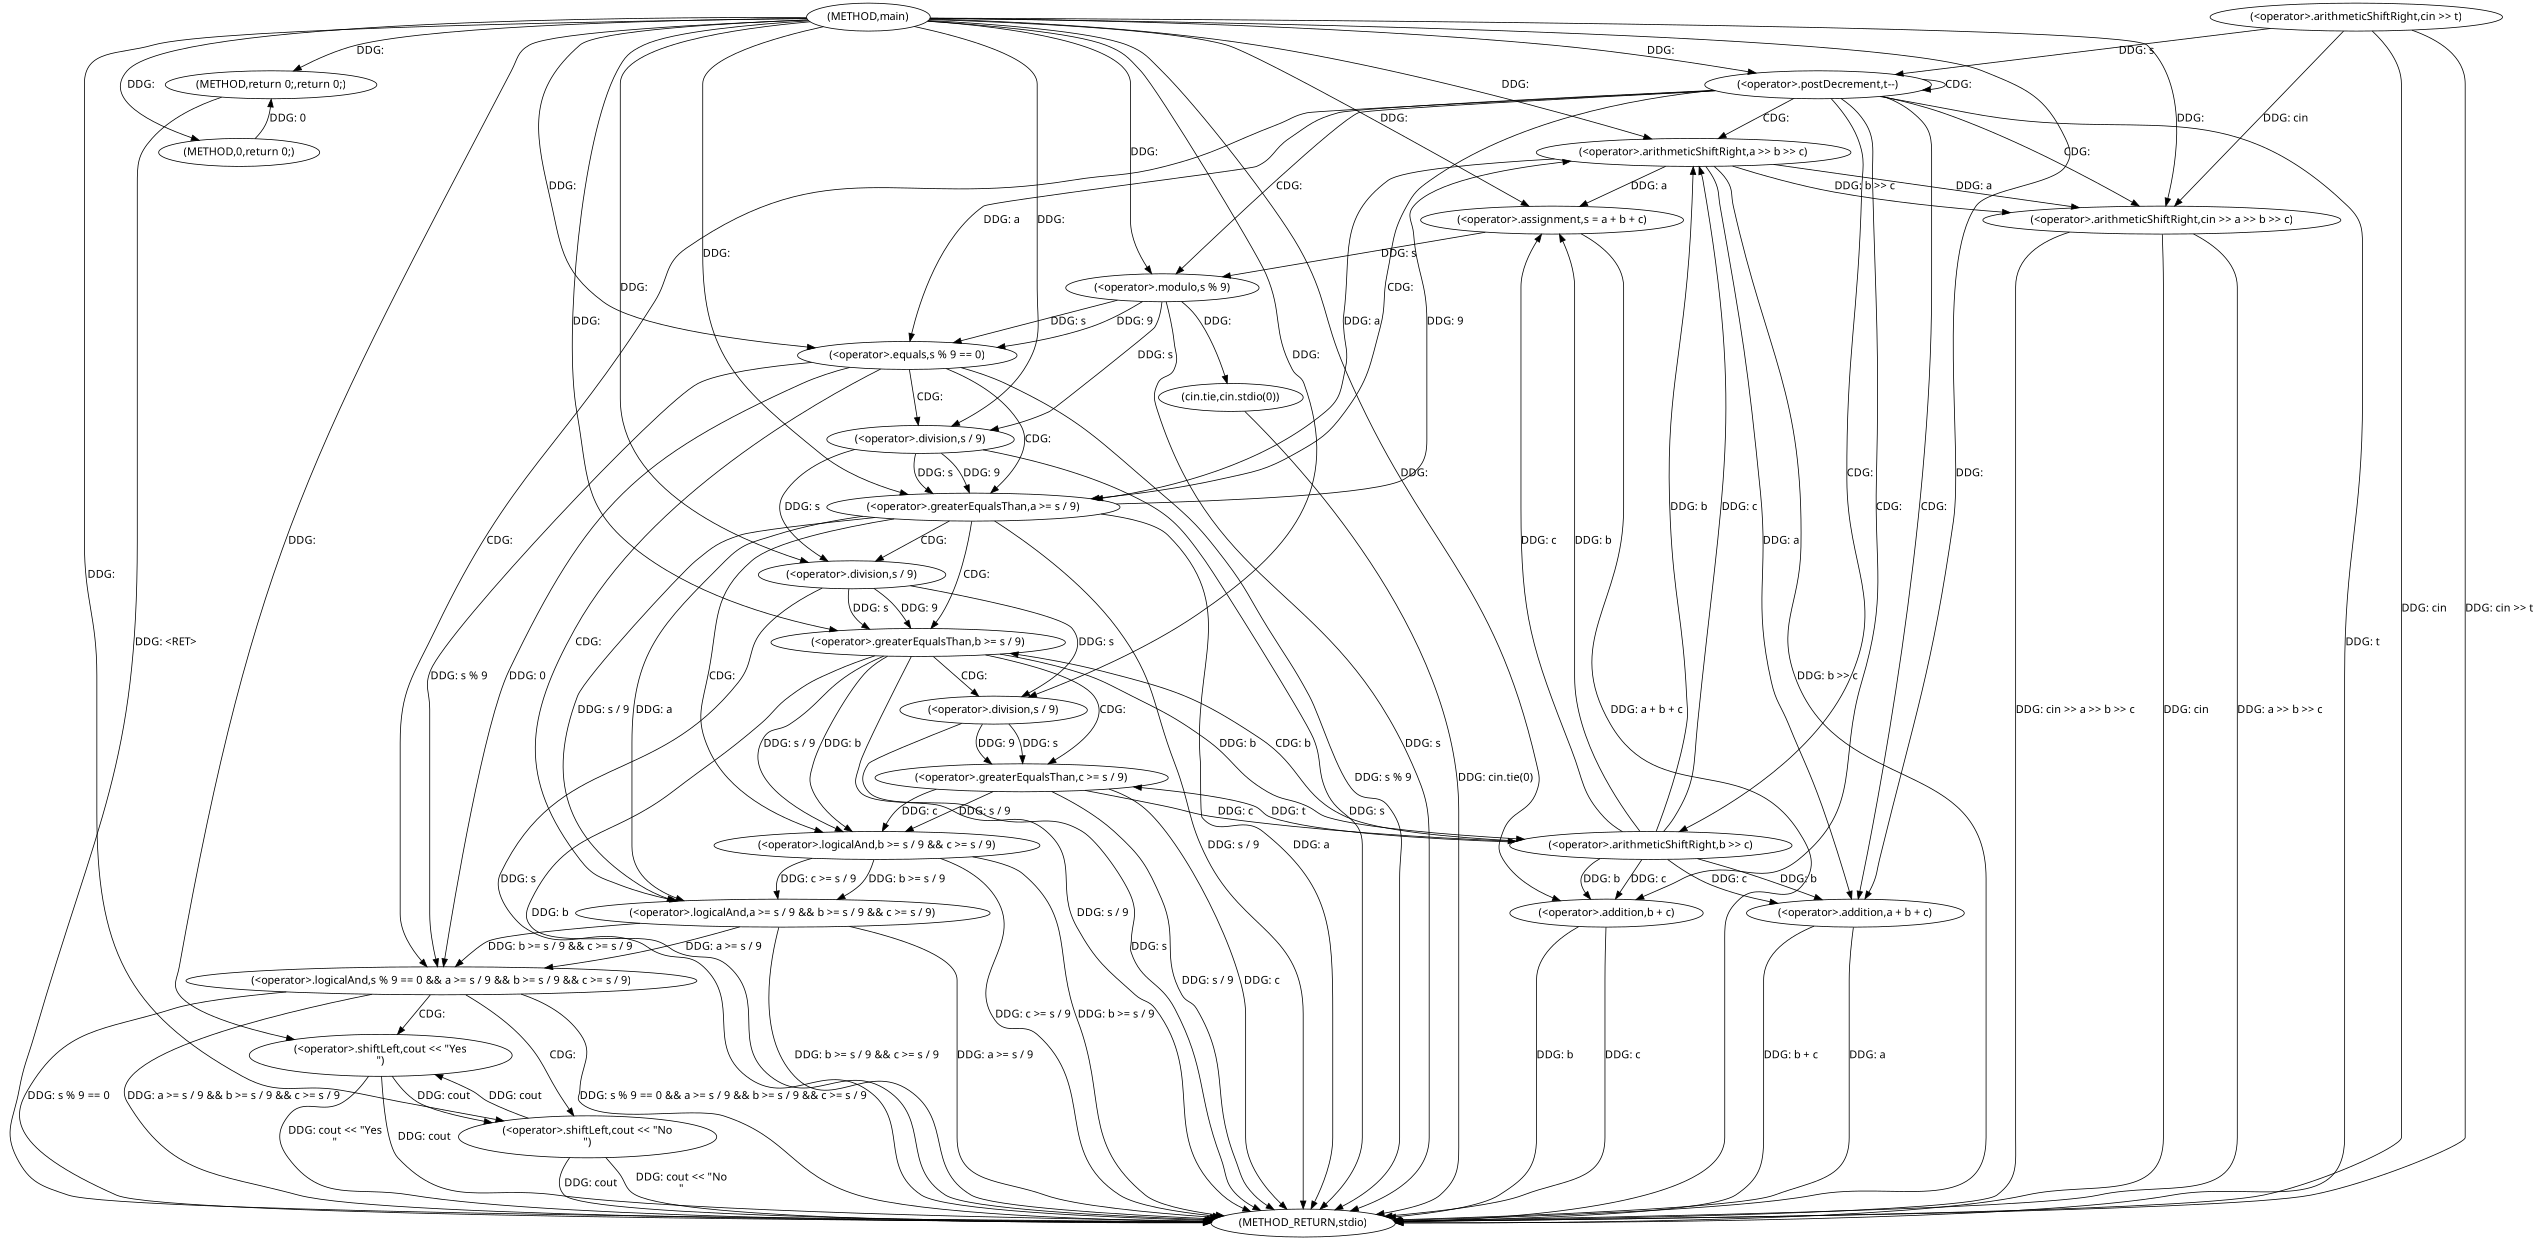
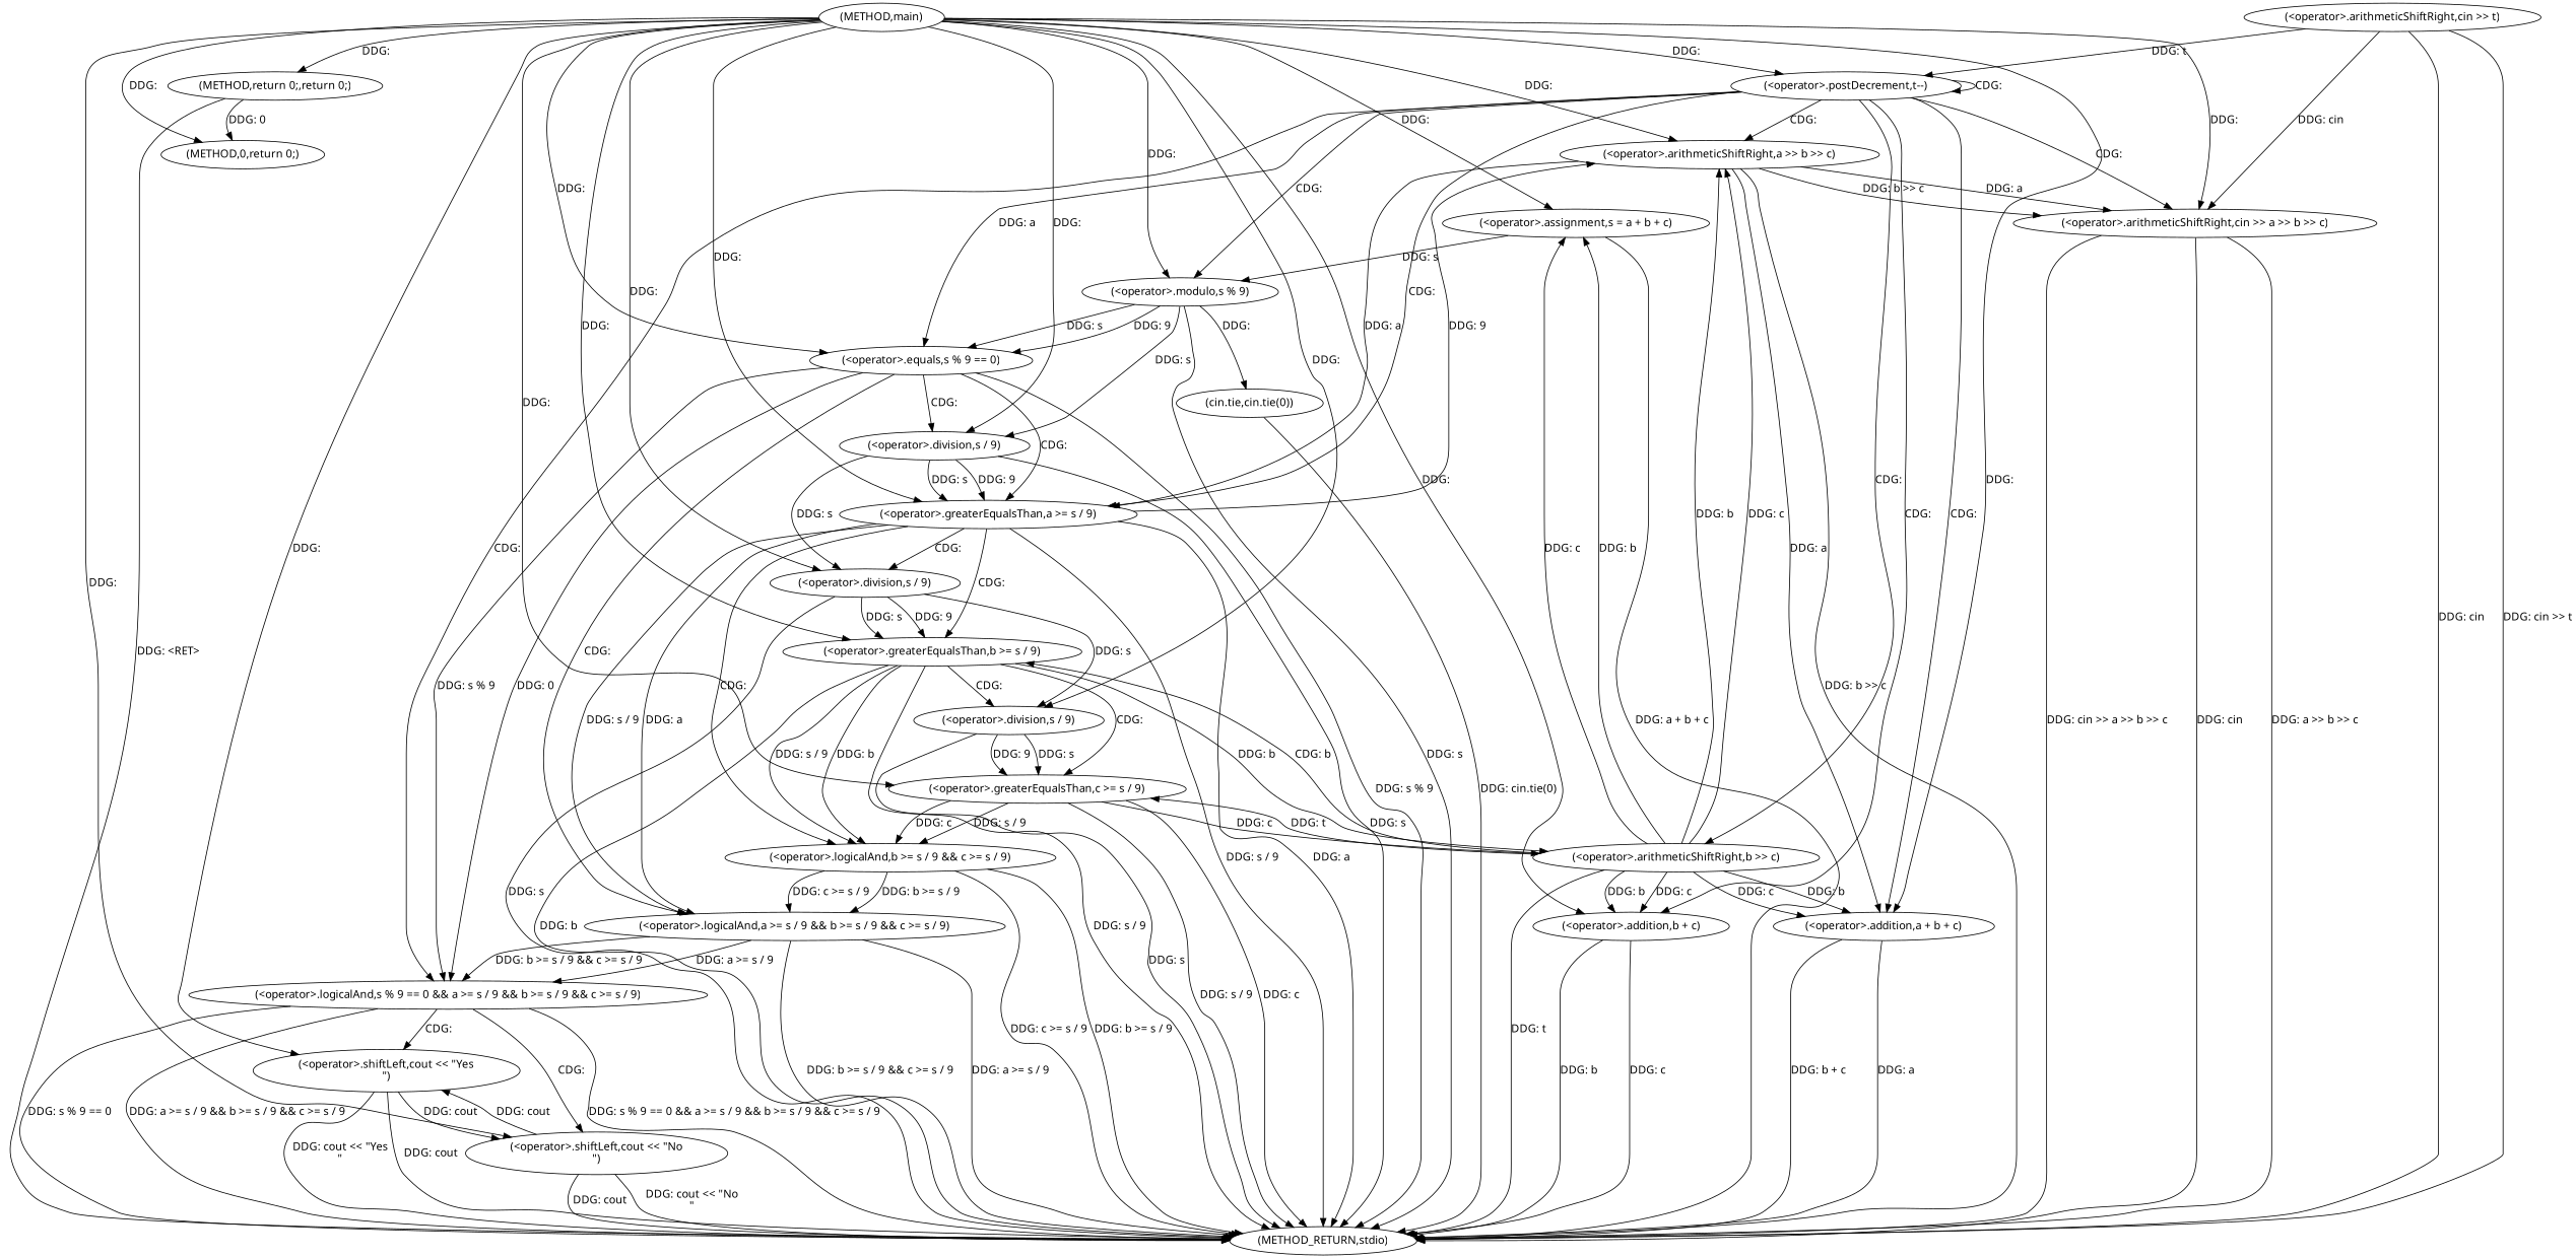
  digraph {
    fontname="Noto Sans"
    node [fontname="Noto Sans"]
    edge [fontname="Noto Sans"]
    n1 [label="(METHOD,main)"]
    n2 [label="(METHOD,return 0;,return 0;)"]
    n3 [label="(<operator>.postDecrement,t--)"]
    n4 [label="(METHOD,0,return 0;)"]
    n5 [label="(<operator>.arithmeticShiftRight,cin >> a >> b >> c)"]
    n6 [label="(<operator>.assignment,s = a + b + c)"]
    n7 [label="(<operator>.arithmeticShiftRight,a >> b >> c)"]
    n8 [label="(<operator>.addition,a + b + c)"]
    n9 [label="(<operator>.shiftLeft,cout << \"Yes\n\")"]
    n10 [label="(<operator>.addition,b + c)"]
    n11 [label="(<operator>.equals,s % 9 == 0)"]
    n12 [label="(<operator>.shiftLeft,cout << \"No\n\")"]
    n13 [label="(<operator>.modulo,s % 9)"]
    n14 [label="(<operator>.greaterEqualsThan,a >= s / 9)"]
    n15 [label="(<operator>.division,s / 9)"]
    n16 [label="(<operator>.greaterEqualsThan,b >= s / 9)"]
    n17 [label="(<operator>.greaterEqualsThan,c >= s / 9)"]
    n18 [label="(<operator>.division,s / 9)"]
    n19 [label="(<operator>.division,s / 9)"]
-   n20 [label="(cin.tie,cin.stdio(0))"]
+   n20 [label="(cin.tie,cin.tie(0))"]
    n21 [label="(METHOD_RETURN,stdio)"]
    n22 [label="(<operator>.arithmeticShiftRight,cin >> t)"]
    n23 [label="(<operator>.arithmeticShiftRight,b >> c)"]
    n24 [label="(<operator>.logicalAnd,s % 9 == 0 && a >= s / 9 && b >= s / 9 && c >= s / 9)"]
    n25 [label="(<operator>.logicalAnd,a >= s / 9 && b >= s / 9 && c >= s / 9)"]
    n26 [label="(<operator>.logicalAnd,b >= s / 9 && c >= s / 9)"]
    n1 -> n2 [label="DDG: "]
    n1 -> n3 [label="DDG: "]
    n1 -> n4 [label="DDG: "]
    n1 -> n5 [label="DDG: "]
    n1 -> n6 [label="DDG: "]
    n1 -> n7 [label="DDG: "]
    n1 -> n8 [label="DDG: "]
    n1 -> n9 [label="DDG: "]
    n1 -> n10 [label="DDG: "]
    n1 -> n11 [label="DDG: "]
    n1 -> n12 [label="DDG: "]
    n1 -> n13 [label="DDG: "]
    n1 -> n14 [label="DDG: "]
    n1 -> n15 [label="DDG: "]
    n1 -> n16 [label="DDG: "]
+   n1 -> n17 [label="DDG: "]
    n1 -> n18 [label="DDG: "]
    n1 -> n19 [label="DDG: "]
    n2 -> n21 [label="DDG: <RET>"]
    n3 -> n3 [label="CDG: "]
    n3 -> n5 [label="CDG: "]
    n3 -> n7 [label="CDG: "]
    n3 -> n8 [label="CDG: "]
    n3 -> n10 [label="CDG: "]
    n3 -> n11 [label="DDG: a"]
    n3 -> n13 [label="CDG: "]
    n3 -> n14 [label="CDG: "]
-   n3 -> n21 [label="DDG: t"]
+   n23 -> n21 [label="DDG: t"]
    n3 -> n23 [label="CDG: "]
    n3 -> n24 [label="CDG: "]
-   n4 -> n2 [label="DDG: 0"]
+   n2 -> n4 [label="DDG: 0"]
    n5 -> n21 [label="DDG: cin"]
    n5 -> n21 [label="DDG: a >> b >> c"]
    n5 -> n21 [label="DDG: cin >> a >> b >> c"]
    n6 -> n13 [label="DDG: s"]
    n6 -> n21 [label="DDG: a + b + c"]
    n7 -> n5 [label="DDG: a"]
    n7 -> n5 [label="DDG: b >> c"]
-   n7 -> n6 [label="DDG: a"]
    n7 -> n8 [label="DDG: a"]
    n7 -> n14 [label="DDG: a"]
    n7 -> n21 [label="DDG: b >> c"]
    n8 -> n21 [label="DDG: a"]
    n8 -> n21 [label="DDG: b + c"]
    n9 -> n12 [label="DDG: cout"]
    n9 -> n21 [label="DDG: cout"]
    n9 -> n21 [label="DDG: cout << \"Yes\n\""]
    n10 -> n21 [label="DDG: b"]
    n10 -> n21 [label="DDG: c"]
    n11 -> n14 [label="CDG: "]
    n11 -> n15 [label="CDG: "]
    n11 -> n21 [label="DDG: s % 9"]
    n11 -> n24 [label="DDG: s % 9"]
    n11 -> n24 [label="DDG: 0"]
    n11 -> n25 [label="CDG: "]
    n12 -> n9 [label="DDG: cout"]
    n12 -> n21 [label="DDG: cout"]
    n12 -> n21 [label="DDG: cout << \"No\n\""]
    n13 -> n11 [label="DDG: s"]
    n13 -> n11 [label="DDG: 9"]
    n13 -> n15 [label="DDG: s"]
    n13 -> n20 [label="DDG: "]
    n13 -> n21 [label="DDG: s"]
    n14 -> n7 [label="DDG: 9"]
    n14 -> n16 [label="CDG: "]
    n14 -> n18 [label="CDG: "]
    n14 -> n21 [label="DDG: a"]
    n14 -> n21 [label="DDG: s / 9"]
    n14 -> n25 [label="DDG: a"]
    n14 -> n25 [label="DDG: s / 9"]
    n14 -> n26 [label="CDG: "]
    n15 -> n14 [label="DDG: 9"]
    n15 -> n14 [label="DDG: s"]
    n15 -> n18 [label="DDG: s"]
    n15 -> n21 [label="DDG: s"]
    n16 -> n17 [label="CDG: "]
    n16 -> n19 [label="CDG: "]
    n16 -> n21 [label="DDG: b"]
    n16 -> n21 [label="DDG: s / 9"]
    n16 -> n23 [label="DDG: b"]
    n16 -> n26 [label="DDG: b"]
    n16 -> n26 [label="DDG: s / 9"]
    n17 -> n21 [label="DDG: c"]
    n17 -> n21 [label="DDG: s / 9"]
    n17 -> n23 [label="DDG: c"]
    n17 -> n26 [label="DDG: s / 9"]
    n17 -> n26 [label="DDG: c"]
    n18 -> n16 [label="DDG: 9"]
    n18 -> n16 [label="DDG: s"]
    n18 -> n19 [label="DDG: s"]
    n18 -> n21 [label="DDG: s"]
    n19 -> n17 [label="DDG: s"]
    n19 -> n17 [label="DDG: 9"]
    n19 -> n21 [label="DDG: s"]
    n20 -> n21 [label="DDG: cin.tie(0)"]
-   n22 -> n3 [label="DDG: s"]
+   n22 -> n3 [label="DDG: t"]
    n22 -> n5 [label="DDG: cin"]
    n22 -> n21 [label="DDG: cin"]
    n22 -> n21 [label="DDG: cin >> t"]
    n23 -> n6 [label="DDG: c"]
    n23 -> n6 [label="DDG: b"]
    n23 -> n7 [label="DDG: b"]
    n23 -> n7 [label="DDG: c"]
    n23 -> n8 [label="DDG: c"]
    n23 -> n8 [label="DDG: b"]
    n23 -> n10 [label="DDG: b"]
    n23 -> n10 [label="DDG: c"]
    n23 -> n16 [label="CDG: b"]
    n23 -> n17 [label="DDG: t"]
    n24 -> n9 [label="CDG: "]
    n24 -> n12 [label="CDG: "]
    n24 -> n21 [label="DDG: s % 9 == 0"]
    n24 -> n21 [label="DDG: a >= s / 9 && b >= s / 9 && c >= s / 9"]
    n24 -> n21 [label="DDG: s % 9 == 0 && a >= s / 9 && b >= s / 9 && c >= s / 9"]
    n25 -> n21 [label="DDG: a >= s / 9"]
    n25 -> n21 [label="DDG: b >= s / 9 && c >= s / 9"]
    n25 -> n24 [label="DDG: a >= s / 9"]
    n25 -> n24 [label="DDG: b >= s / 9 && c >= s / 9"]
    n26 -> n21 [label="DDG: b >= s / 9"]
    n26 -> n21 [label="DDG: c >= s / 9"]
    n26 -> n25 [label="DDG: b >= s / 9"]
    n26 -> n25 [label="DDG: c >= s / 9"]
  }
